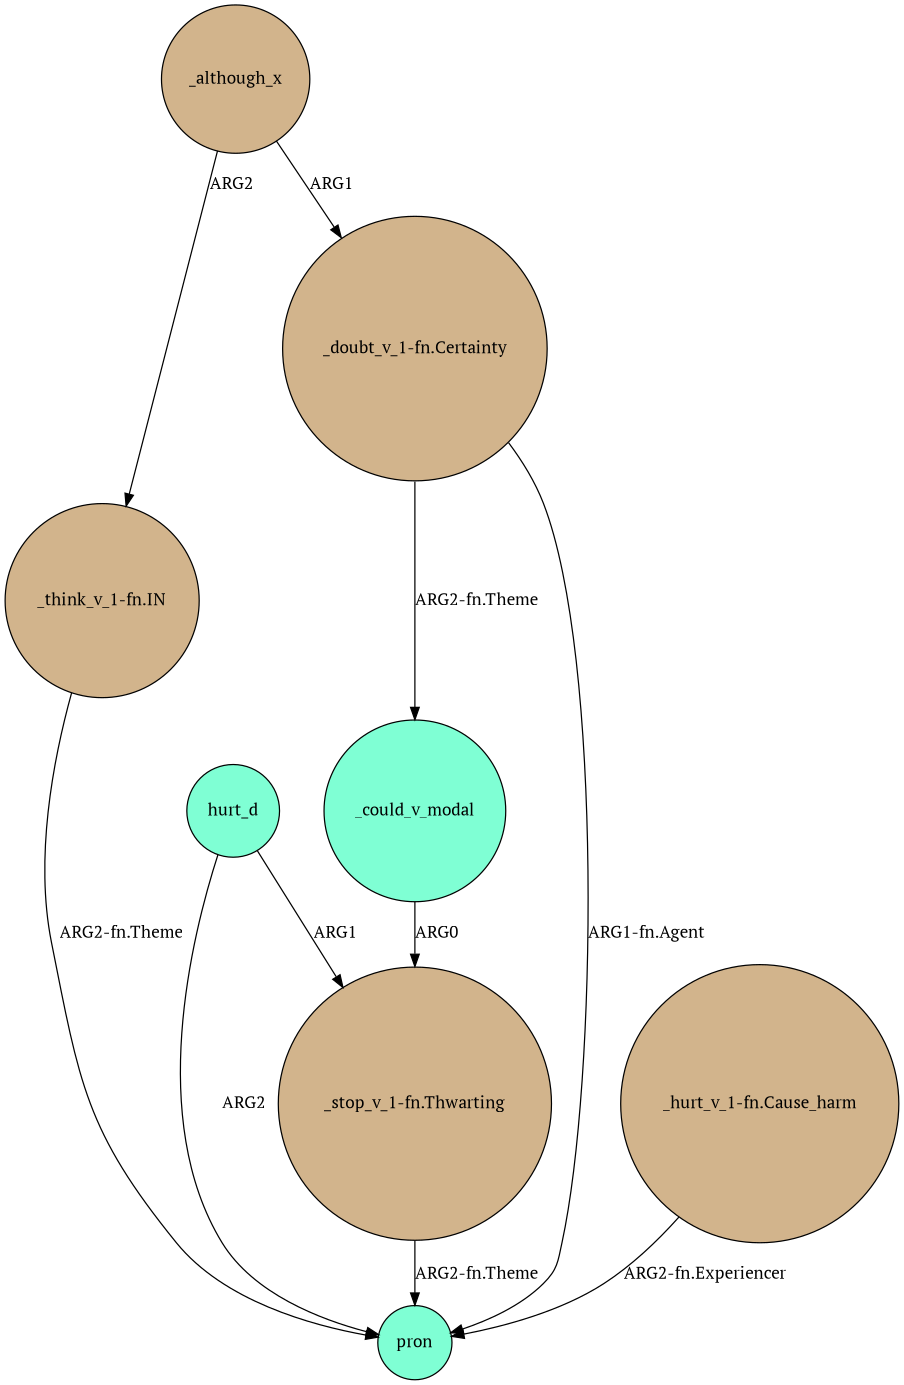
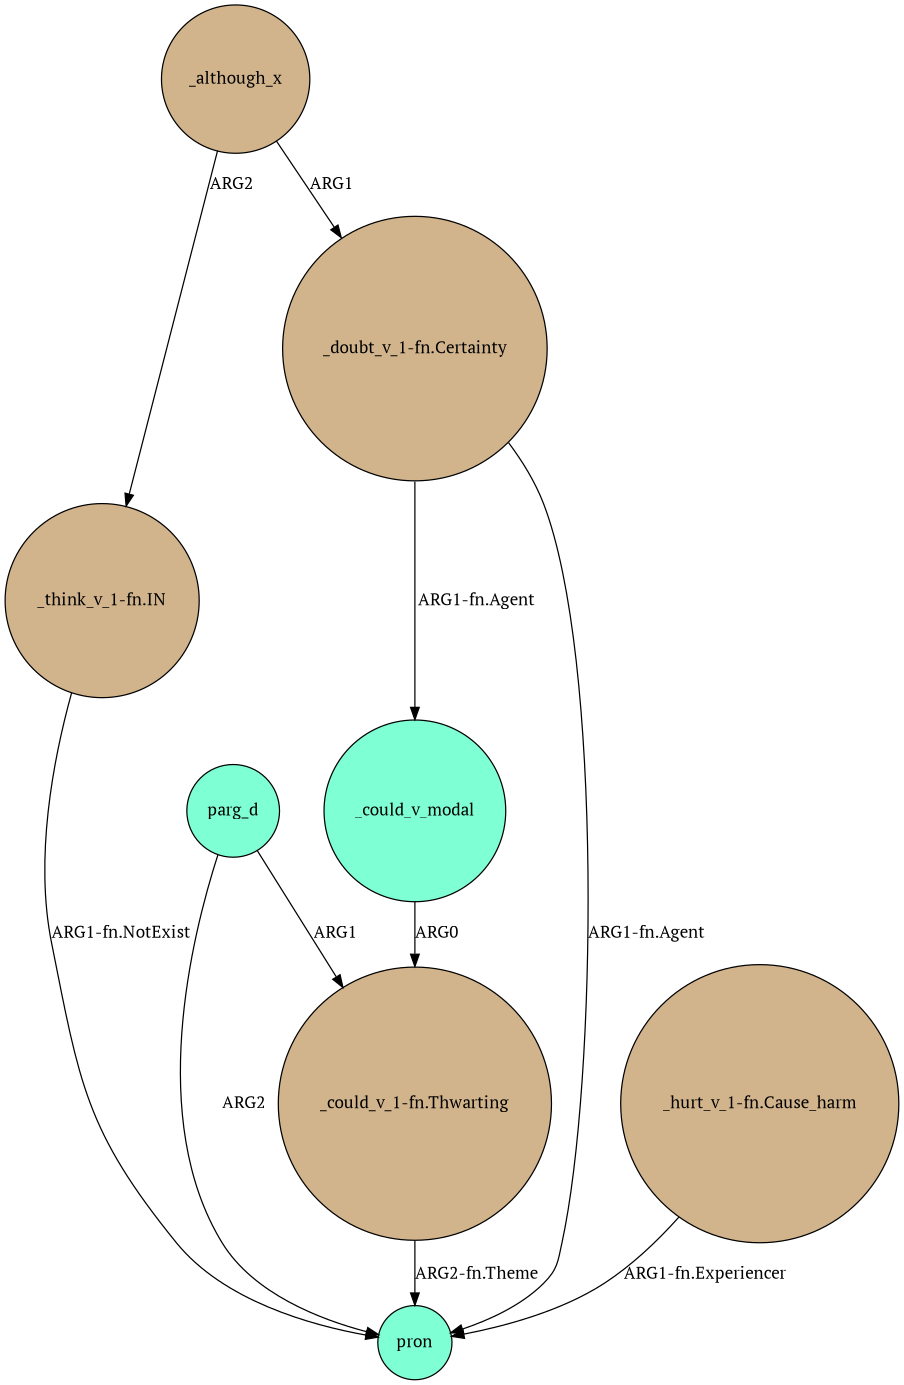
  digraph {
    fontname="PT Serif"
    node [fillcolor=tan fontname="PT Serif" shape=circle style=filled]
    edge [fontname="PT Serif"]
-   "_stop_v_1-fn.Thwarting"
+   "_stop_v_1-fn.Thwarting" [label="_could_v_1-fn.Thwarting"]
    _could_v_modal [fillcolor=aquamarine]
    pron [fillcolor=aquamarine]
-   parg_d [fillcolor=aquamarine label=hurt_d]
+   parg_d [fillcolor=aquamarine]
    "_think_v_1-fn.IN"
    "_hurt_v_1-fn.Cause_harm"
    "_doubt_v_1-fn.Certainty"
    _although_x
    "_stop_v_1-fn.Thwarting" -> pron [label="ARG2-fn.Theme"]
    _could_v_modal -> "_stop_v_1-fn.Thwarting" [label=ARG0]
    parg_d -> "_stop_v_1-fn.Thwarting" [label=ARG1]
    parg_d -> pron [label=ARG2]
-   "_think_v_1-fn.IN" -> pron [label="ARG2-fn.Theme"]
-   "_hurt_v_1-fn.Cause_harm" -> pron [label="ARG2-fn.Experiencer"]
-   "_doubt_v_1-fn.Certainty" -> _could_v_modal [label="ARG2-fn.Theme"]
+   "_think_v_1-fn.IN" -> pron [label="ARG1-fn.NotExist"]
+   "_hurt_v_1-fn.Cause_harm" -> pron [label="ARG1-fn.Experiencer"]
+   "_doubt_v_1-fn.Certainty" -> _could_v_modal [label="ARG1-fn.Agent"]
    "_doubt_v_1-fn.Certainty" -> pron [label="ARG1-fn.Agent"]
    _although_x -> "_think_v_1-fn.IN" [label=ARG2]
    _although_x -> "_doubt_v_1-fn.Certainty" [label=ARG1]
  }
